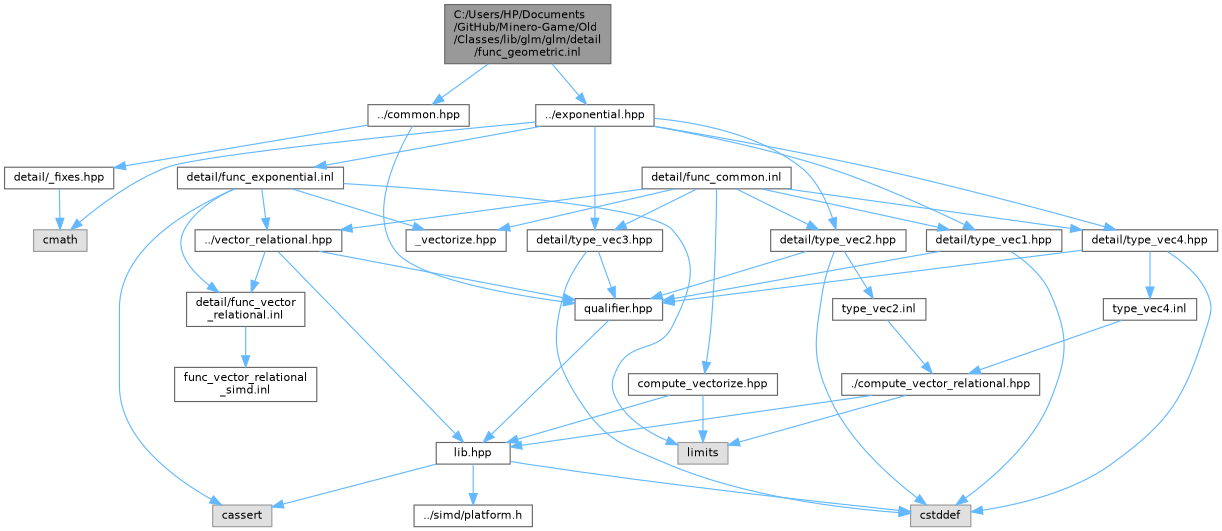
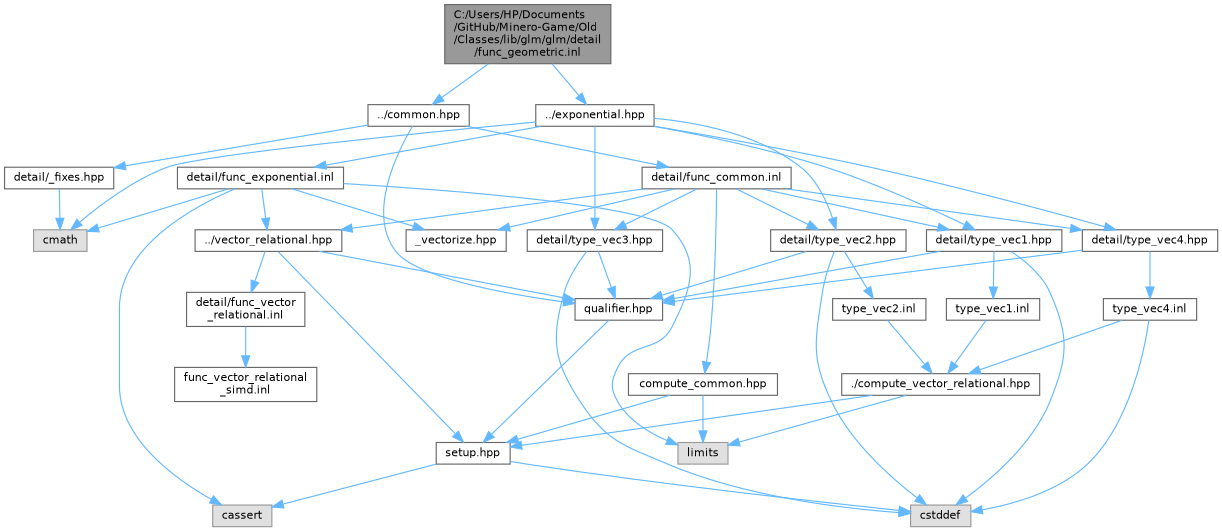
  digraph {
    node [color=grey40 fillcolor=white fontname=Helvetica fontsize=10 shape=box style=filled]
    edge [color=steelblue1 fontname=Helvetica fontsize=10 labelfontname=Helvetica labelfontsize=10 style=solid]
    n1 [color=gray40 fillcolor=grey60 fontcolor=black height=0.2 label="C:/Users/HP/Documents\l/GitHub/Minero-Game/Old\l/Classes/lib/glm/glm/detail\l/func_geometric.inl" width=0.4]
    n2 [height=0.2 label="../exponential.hpp" width=0.4]
    n3 [height=0.2 label="../common.hpp" width=0.4]
    n4 [height=0.2 label="detail/type_vec1.hpp" width=0.4]
    n5 [height=0.2 label="detail/type_vec2.hpp" width=0.4]
    n6 [height=0.2 label="detail/type_vec3.hpp" width=0.4]
    n7 [height=0.2 label="detail/type_vec4.hpp" width=0.4]
    n8 [color=grey60 fillcolor="#E0E0E0" height=0.2 label=cmath width=0.4]
    n9 [height=0.2 label="detail/func_exponential.inl" width=0.4]
    n10 [height=0.2 label="qualifier.hpp" width=0.4]
    n11 [height=0.2 label="detail/_fixes.hpp" width=0.4]
    n12 [height=0.2 label="detail/func_common.inl" width=0.4]
    n13 [color=grey60 fillcolor="#E0E0E0" height=0.2 label=cstddef width=0.4]
+   n14 [height=0.2 label="type_vec1.inl" width=0.4]
    n15 [height=0.2 label="type_vec2.inl" width=0.4]
    n16 [height=0.2 label="type_vec4.inl" width=0.4]
    n17 [color=grey60 fillcolor="#E0E0E0" height=0.2 label=cassert width=0.4]
    n18 [color=grey60 fillcolor="#E0E0E0" height=0.2 label=limits width=0.4]
    n19 [height=0.2 label="../vector_relational.hpp" width=0.4]
    n20 [height=0.2 label="_vectorize.hpp" width=0.4]
-   n21 [height=0.2 label="lib.hpp" width=0.4]
+   n21 [height=0.2 label="setup.hpp" width=0.4]
    n22 [height=0.2 label="./compute_vector_relational.hpp" width=0.4]
-   n23 [height=0.2 label="../simd/platform.h" width=0.4]
    n24 [height=0.2 label="detail/func_vector\l_relational.inl" width=0.4]
    n25 [height=0.2 label="func_vector_relational\l_simd.inl" width=0.4]
-   n26 [height=0.2 label="compute_vectorize.hpp" width=0.4]
+   n26 [height=0.2 label="compute_common.hpp" width=0.4]
    n1 -> n2
    n1 -> n3
    n2 -> n4
    n2 -> n5
    n2 -> n6
    n2 -> n7
    n2 -> n8
    n2 -> n9
    n3 -> n10
    n3 -> n11
+   n3 -> n12
    n4 -> n10
    n4 -> n13
+   n4 -> n14
    n5 -> n10
    n5 -> n13
    n5 -> n15
    n6 -> n10
    n6 -> n13
    n7 -> n10
-   n7 -> n13
+   n16 -> n13
    n7 -> n16
-   n9 -> n24
+   n9 -> n8
    n9 -> n17
    n9 -> n18
    n9 -> n19
    n9 -> n20
    n10 -> n21
    n11 -> n8
    n12 -> n4
    n12 -> n5
    n12 -> n6
    n12 -> n7
    n12 -> n19
    n12 -> n20
    n12 -> n26
+   n14 -> n22
    n15 -> n22
    n16 -> n22
    n19 -> n10
    n19 -> n21
    n19 -> n24
    n21 -> n13
    n21 -> n17
-   n21 -> n23
    n22 -> n18
    n22 -> n21
    n24 -> n25
    n26 -> n18
    n26 -> n21
  }
